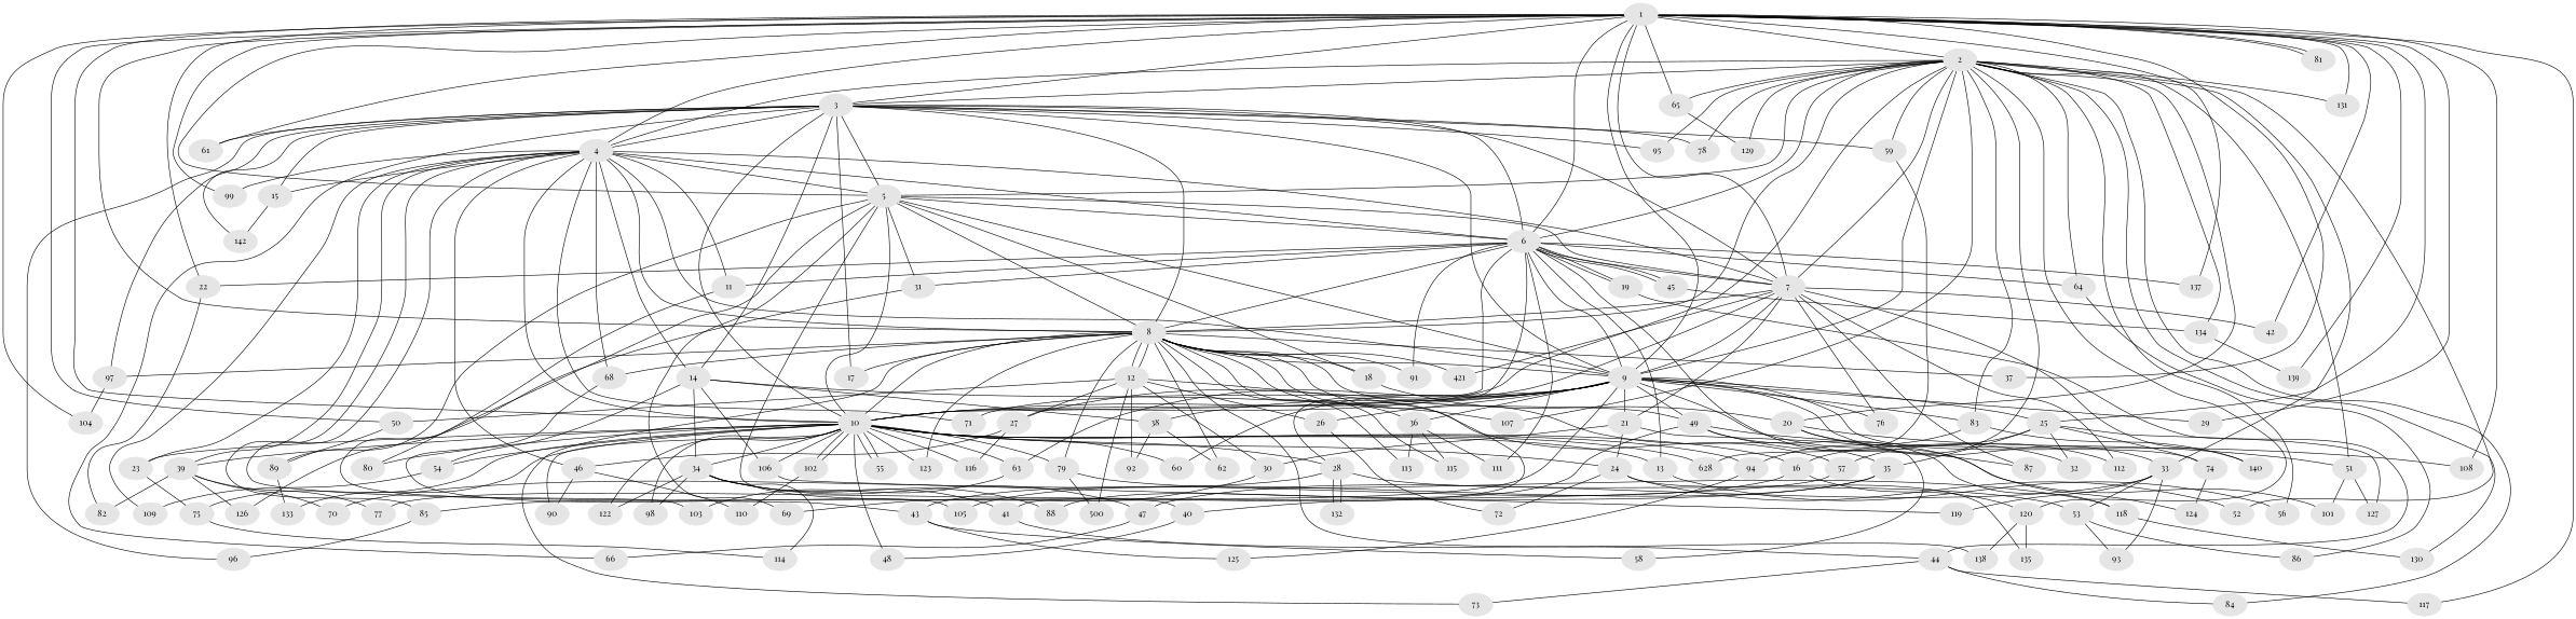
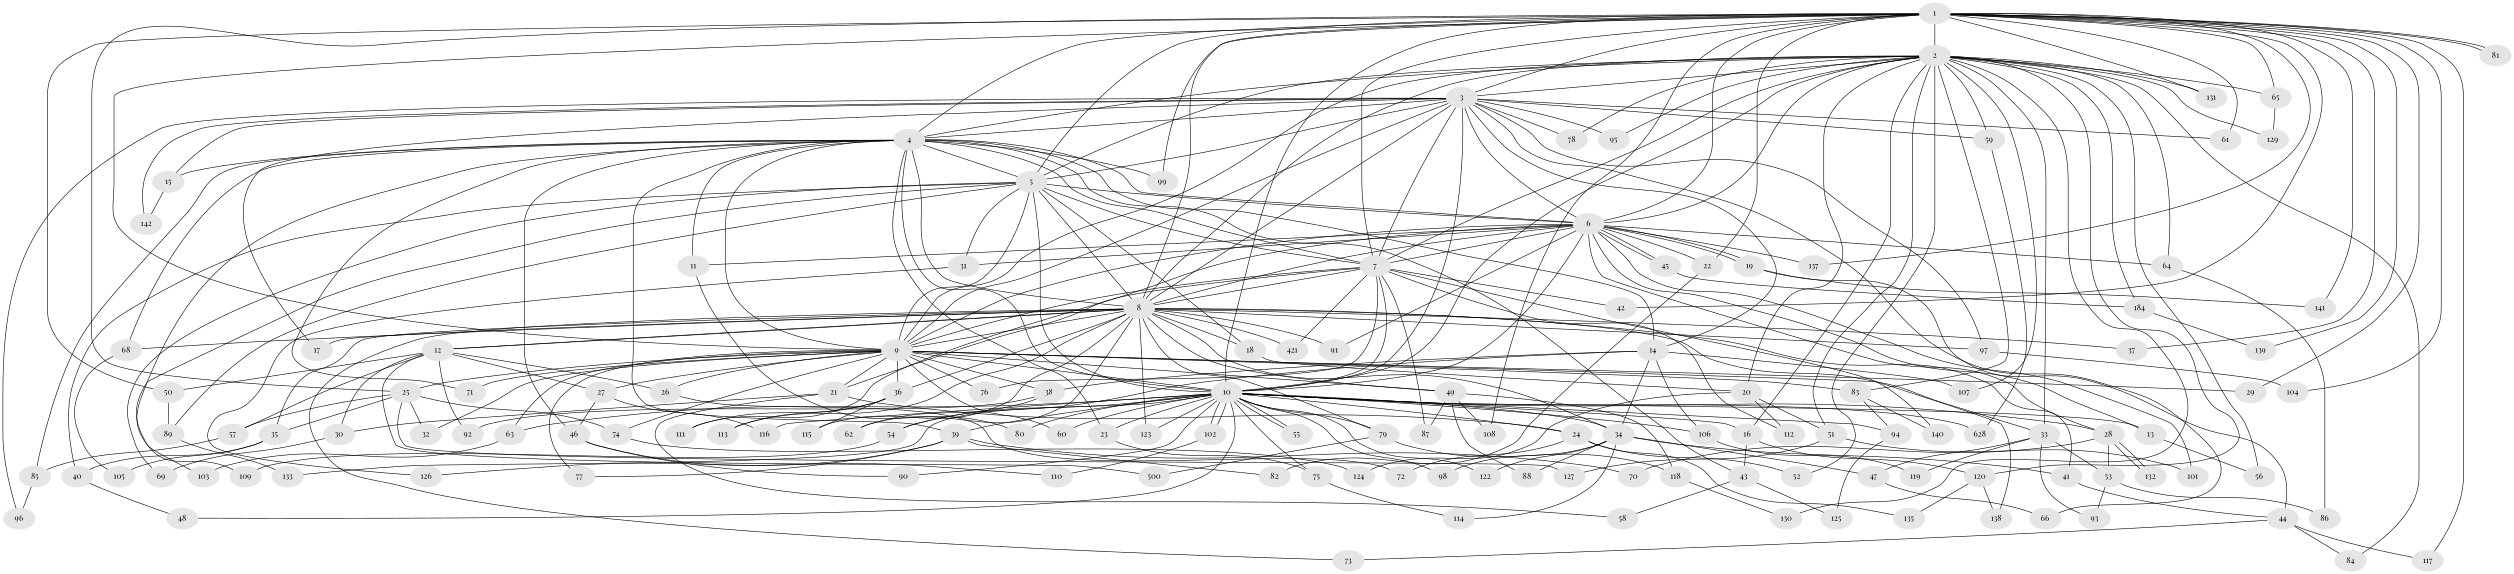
  graph {
    fontname="Playfair Display"
    node [color=gray90 fontname="Playfair Display" style=filled]
    edge [fontname="Playfair Display"]
    1
    2
    3
    4
    5
    6
    7
    8
    9
    10
    22
    25
    29
    37
    42
    50
    61
    65
    81
    99
    104
    108
    117
    131
    137
    139
+   141
    16
    20
    33
    51
    52
    56
    59
    64
    78
    83
    84
    95
    107
    120
    129
    130
-   134
+   134 [label=184]
    14
    15
    17
    66
    96
    97
    142
    11
    23
    39
    43
    46
    68
    71
    85
    109
    18
    31
    40
    69
    89
    103
    13
    19
    28
    45
    91
    101
    111
    21
    76
    87
    112
    n78 [label=421]
    140
    12
    35
    36
    41
    49
    62
    73
    79
    113
    115
    123
    138
    26
    27
    32
    38
    60
    63
    74
    77
    24
    34
    48
    54
    55
    75
    80
    90
    94
    98
    102
    106
    116
    122
    n114 [label=628]
    133
    82
    57
    127
    124
    53
    47
    93
    119
    86
    135
    70
    126
    58
    125
    110
    105
    44
    132
    30
    92
    n136 [label=500]
    88
    118
    72
    114
    1 -- 2
    1 -- 3
    1 -- 4
    1 -- 5
    1 -- 6
    1 -- 7
    1 -- 8
    1 -- 9
    1 -- 10
    1 -- 22
    1 -- 25
    1 -- 29
    1 -- 37
    1 -- 42
    1 -- 50
    1 -- 61
    1 -- 65
    1 -- 81
    1 -- 81
    1 -- 99
    1 -- 104
    1 -- 108
    1 -- 117
    1 -- 131
    1 -- 137
    1 -- 139
+   1 -- 141
    2 -- 3
    2 -- 4
    2 -- 5
    2 -- 6
    2 -- 7
    2 -- 8
    2 -- 9
    2 -- 10
    2 -- 65
    2 -- 131
    2 -- 16
    2 -- 20
    2 -- 33
    2 -- 51
    2 -- 52
    2 -- 56
    2 -- 59
    2 -- 64
    2 -- 78
    2 -- 83
    2 -- 84
    2 -- 95
    2 -- 107
    2 -- 120
    2 -- 129
    2 -- 130
    2 -- 134
    3 -- 4
    3 -- 5
    3 -- 6
    3 -- 7
    3 -- 8
    3 -- 9
    3 -- 10
    3 -- 61
    3 -- 59
    3 -- 78
    3 -- 95
    3 -- 14
    3 -- 15
    3 -- 17
    3 -- 66
    3 -- 96
    3 -- 97
    3 -- 142
    4 -- 5
    4 -- 6
    4 -- 7
    4 -- 8
    4 -- 9
    4 -- 10
    4 -- 99
    4 -- 14
    4 -- 15
    4 -- 11
    4 -- 23
    4 -- 39
    4 -- 43
    4 -- 46
    4 -- 68
    4 -- 71
    4 -- 85
    4 -- 109
    5 -- 6
    5 -- 7
    5 -- 8
    5 -- 9
    5 -- 10
    5 -- 18
    5 -- 31
    5 -- 40
    5 -- 69
    5 -- 89
    5 -- 103
    6 -- 7
    6 -- 8
    6 -- 9
    6 -- 10
    6 -- 22
    6 -- 137
    6 -- 64
    6 -- 11
    6 -- 31
    6 -- 13
    6 -- 19
    6 -- 19
    6 -- 28
    6 -- 45
    6 -- 45
    6 -- 91
    6 -- 101
    6 -- 111
    7 -- 8
    7 -- 9
    7 -- 10
    7 -- 42
    7 -- 21
    7 -- 76
    7 -- 87
    7 -- 112
    7 -- n78
    7 -- 140
    8 -- 9
-   8 -- 10
+   8 -- 34
    8 -- 37
    8 -- 17
    8 -- 97
    8 -- 68
    8 -- 18
    8 -- 91
    8 -- n78
    8 -- 12
    8 -- 12
    8 -- 35
    8 -- 36
    8 -- 41
    8 -- 49
    8 -- 62
    8 -- 73
    8 -- 79
    8 -- 113
    8 -- 115
    8 -- 123
    8 -- 138
    9 -- 10
    9 -- 25
    9 -- 29
    9 -- 33
    9 -- 83
    9 -- 71
    9 -- 21
    9 -- 76
    9 -- 36
    9 -- 49
    9 -- 26
    9 -- 27
    9 -- 32
    9 -- 38
    9 -- 60
    9 -- 63
    9 -- 74
    9 -- 77
    10 -- 16
    10 -- 23
    10 -- 39
    10 -- 13
    10 -- 28
    10 -- 79
    10 -- 123
    10 -- 60
    10 -- 63
    10 -- 24
    10 -- 34
    10 -- 48
    10 -- 54
    10 -- 55
    10 -- 55
    10 -- 75
    10 -- 80
    10 -- 90
    10 -- 94
    10 -- 98
    10 -- 102
    10 -- 102
    10 -- 106
    10 -- 116
    10 -- 122
    10 -- n114
    10 -- 133
    22 -- 82
    25 -- 35
    25 -- 32
    25 -- 74
    25 -- 57
    25 -- 127
    50 -- 89
    65 -- 129
    16 -- 120
    16 -- 43
    20 -- 51
    20 -- 112
    20 -- 124
    33 -- 53
    33 -- 47
    33 -- 93
    33 -- 119
    51 -- 101
    51 -- 127
    59 -- n114
    64 -- 86
    83 -- 140
    83 -- 94
    120 -- 138
    120 -- 135
    134 -- 139
    14 -- 107
    14 -- 38
    14 -- 34
    14 -- 54
    14 -- 106
    15 -- 142
    97 -- 104
    11 -- 80
    23 -- 75
    39 -- 77
    39 -- 82
    39 -- 70
    39 -- 126
    43 -- 58
    43 -- 125
    46 -- 90
    46 -- 110
    68 -- 105
    85 -- 96
    18 -- 20
    31 -- 126
    40 -- 48
    89 -- 133
    13 -- 56
+   19 -- 141
    19 -- 44
    28 -- 53
    28 -- 70
    28 -- 132
    28 -- 132
    45 -- 134
    21 -- 24
    21 -- 58
    21 -- 30
    12 -- 50
    12 -- 26
    12 -- 27
    12 -- 57
    12 -- 30
    12 -- 92
    12 -- n136
    35 -- 40
    35 -- 105
    36 -- 111
    36 -- 113
    36 -- 115
    41 -- 44
    49 -- 108
    49 -- 87
    49 -- 88
    49 -- 118
    79 -- n136
    79 -- 118
    26 -- 72
    27 -- 46
    27 -- 116
    38 -- 62
    38 -- 92
    63 -- 103
    74 -- 124
    24 -- 52
    24 -- 135
    24 -- 72
    34 -- 41
    34 -- 98
    34 -- 122
    34 -- 47
    34 -- 88
    34 -- 114
    54 -- 109
    75 -- 114
    94 -- 125
    102 -- 110
    106 -- 119
    57 -- 85
    53 -- 93
    53 -- 86
    47 -- 66
    44 -- 117
    44 -- 84
    44 -- 73
    30 -- 69
    118 -- 130
  }
